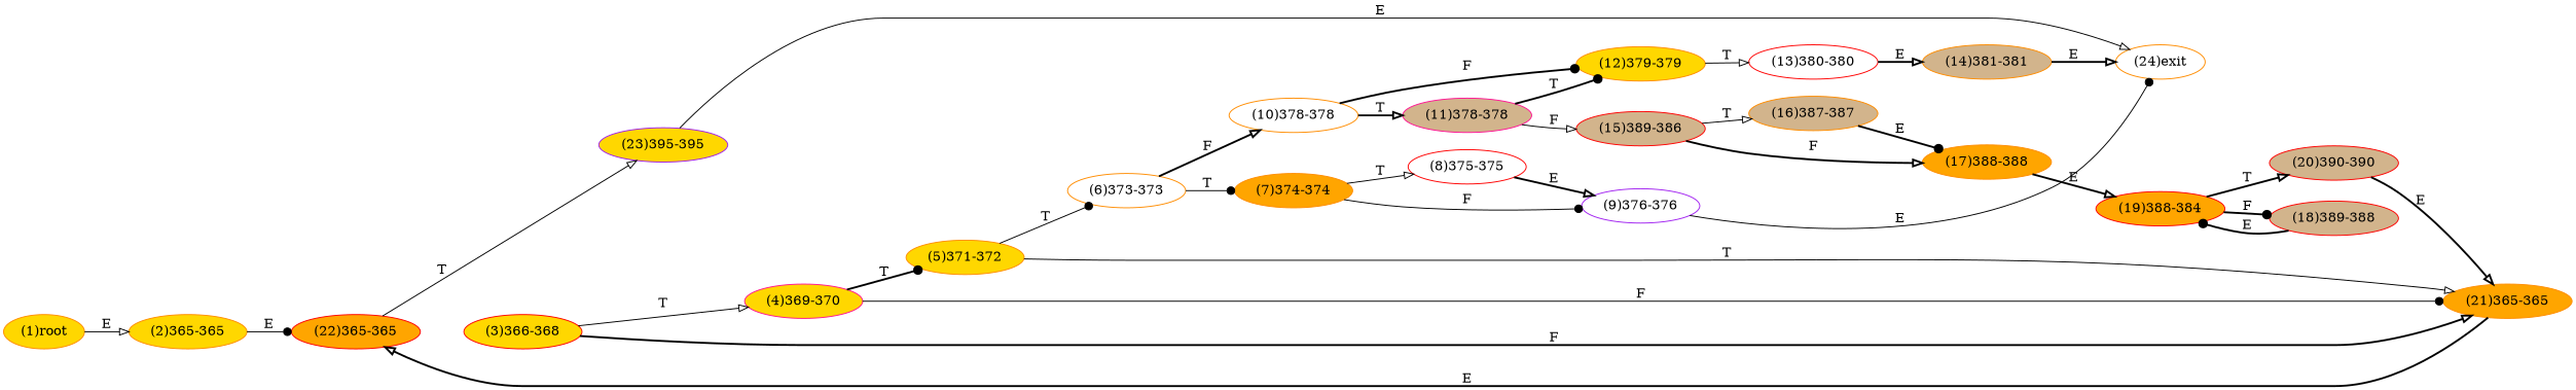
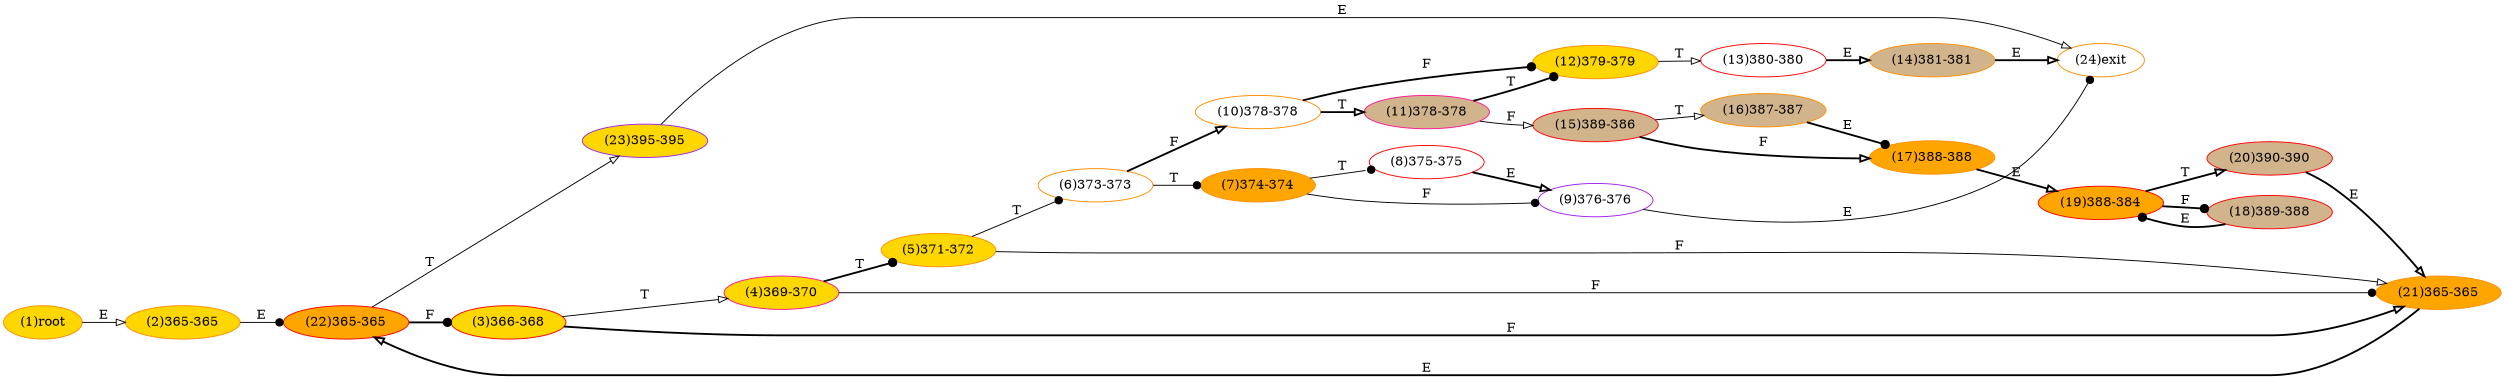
  digraph {
    rankdir=LR
    node [color=darkorange fillcolor=gold style=filled]
    edge [arrowhead=onormal style=bold]
    n1 [label="(1)root"]
    n2 [label="(2)365-365"]
    n3 [color=red fillcolor=orange label="(22)365-365"]
    n4 [color=red label="(3)366-368"]
    n5 [color=purple label="(23)395-395"]
    n6 [color=deeppink label="(4)369-370"]
    n7 [fillcolor=orange label="(21)365-365"]
    n8 [label="(5)371-372"]
    n9 [fillcolor=white label="(6)373-373"]
    n10 [fillcolor=orange label="(7)374-374"]
    n11 [fillcolor=white label="(10)378-378"]
    n12 [color=red fillcolor=white label="(8)375-375"]
    n13 [color=purple fillcolor=white label="(9)376-376"]
    n14 [color=deeppink fillcolor=tan label="(11)378-378"]
    n15 [label="(12)379-379"]
    n16 [fillcolor=white label="(24)exit"]
    n17 [color=red fillcolor=tan label="(15)389-386"]
    n18 [color=red fillcolor=white label="(13)380-380"]
    n19 [fillcolor=orange label="(17)388-388"]
    n20 [fillcolor=tan label="(16)387-387"]
    n21 [fillcolor=tan label="(14)381-381"]
    n22 [color=red fillcolor=orange label="(19)388-384"]
    n23 [color=red fillcolor=tan label="(18)389-388"]
    n24 [color=red fillcolor=tan label="(20)390-390"]
    n1 -> n2 [label=E style=solid]
    n2 -> n3 [arrowhead=dot label=E style=solid]
+   n3 -> n4 [arrowhead=dot label=F]
    n3 -> n5 [label=T style=solid]
    n4 -> n6 [label=T style=solid]
    n4 -> n7 [label=F]
    n5 -> n16 [label=E style=solid]
    n6 -> n7 [arrowhead=dot label=F style=solid]
    n6 -> n8 [arrowhead=dot label=T]
    n7 -> n3 [label=E]
-   n8 -> n7 [label=T style=solid]
+   n8 -> n7 [label=F style=solid]
    n8 -> n9 [arrowhead=dot label=T style=solid]
    n9 -> n10 [arrowhead=dot label=T style=solid]
    n9 -> n11 [label=F]
-   n10 -> n12 [label=T style=solid]
+   n10 -> n12 [arrowhead=dot label=T style=solid]
    n10 -> n13 [arrowhead=dot label=F style=solid]
    n11 -> n14 [label=T]
    n11 -> n15 [arrowhead=dot label=F]
    n12 -> n13 [label=E]
    n13 -> n16 [arrowhead=dot label=E style=solid]
    n14 -> n15 [arrowhead=dot label=T]
    n14 -> n17 [label=F style=solid]
    n15 -> n18 [label=T style=solid]
    n17 -> n19 [label=F]
    n17 -> n20 [label=T style=solid]
    n18 -> n21 [label=E]
    n19 -> n22 [label=E]
    n20 -> n19 [arrowhead=dot label=E]
    n21 -> n16 [label=E]
    n22 -> n23 [arrowhead=dot label=F]
    n22 -> n24 [label=T]
    n23 -> n22 [arrowhead=dot label=E]
    n24 -> n7 [label=E]
  }
